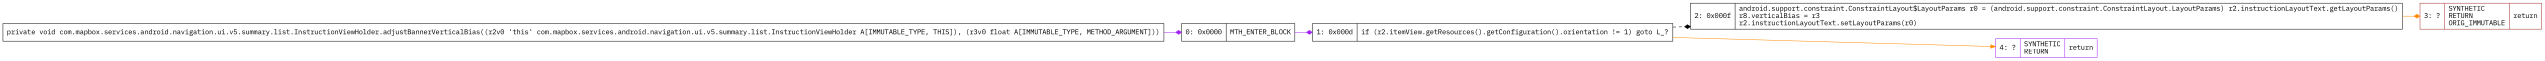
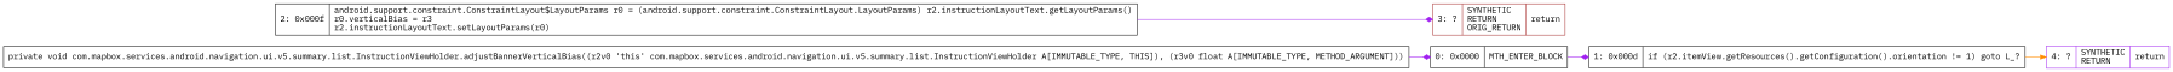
  digraph {
    fontname="IBM Plex Mono"
    rankdir=LR
    node [color=black fontname="IBM Plex Mono" shape=record]
    edge [arrowhead=diamond color=purple fontname="IBM Plex Mono"]
    n1 [label="{0\:\ 0x0000|MTH_ENTER_BLOCK\l}"]
    n2 [label="{1\:\ 0x000d|if (r2.itemView.getResources().getConfiguration().orientation != 1) goto L_?\l}"]
-   n3 [label="{2\:\ 0x000f|android.support.constraint.ConstraintLayout$LayoutParams r0 = (android.support.constraint.ConstraintLayout.LayoutParams) r2.instructionLayoutText.getLayoutParams()\lr8.verticalBias = r3\lr2.instructionLayoutText.setLayoutParams(r0)\l}"]
+   n3 [label="{2\:\ 0x000f|android.support.constraint.ConstraintLayout$LayoutParams r0 = (android.support.constraint.ConstraintLayout.LayoutParams) r2.instructionLayoutText.getLayoutParams()\lr0.verticalBias = r3\lr2.instructionLayoutText.setLayoutParams(r0)\l}"]
    n4 [color=purple label="{4\:\ ?|SYNTHETIC\lRETURN\l|return\l}"]
-   n5 [color=brown label="{3\:\ ?|SYNTHETIC\lRETURN\lORIG_IMMUTABLE\l|return\l}"]
+   n5 [color=brown label="{3\:\ ?|SYNTHETIC\lRETURN\lORIG_RETURN\l|return\l}"]
    n6 [label="{private void com.mapbox.services.android.navigation.ui.v5.summary.list.InstructionViewHolder.adjustBannerVerticalBias((r2v0 'this' com.mapbox.services.android.navigation.ui.v5.summary.list.InstructionViewHolder A[IMMUTABLE_TYPE, THIS]), (r3v0 float A[IMMUTABLE_TYPE, METHOD_ARGUMENT])) }"]
    n1 -> n2
-   n2 -> n3 [color=black style=dashed]
    n2 -> n4 [arrowhead=normal color=darkorange]
-   n3 -> n5 [color=darkorange]
+   n3 -> n5
    n6 -> n1
  }
